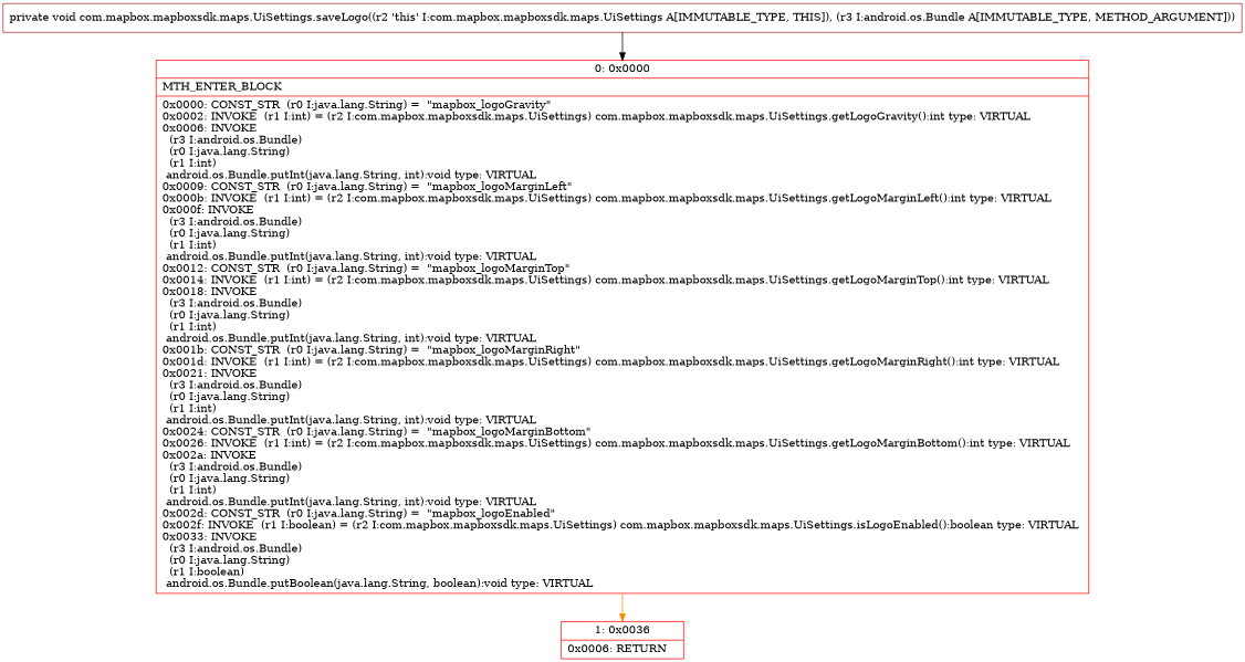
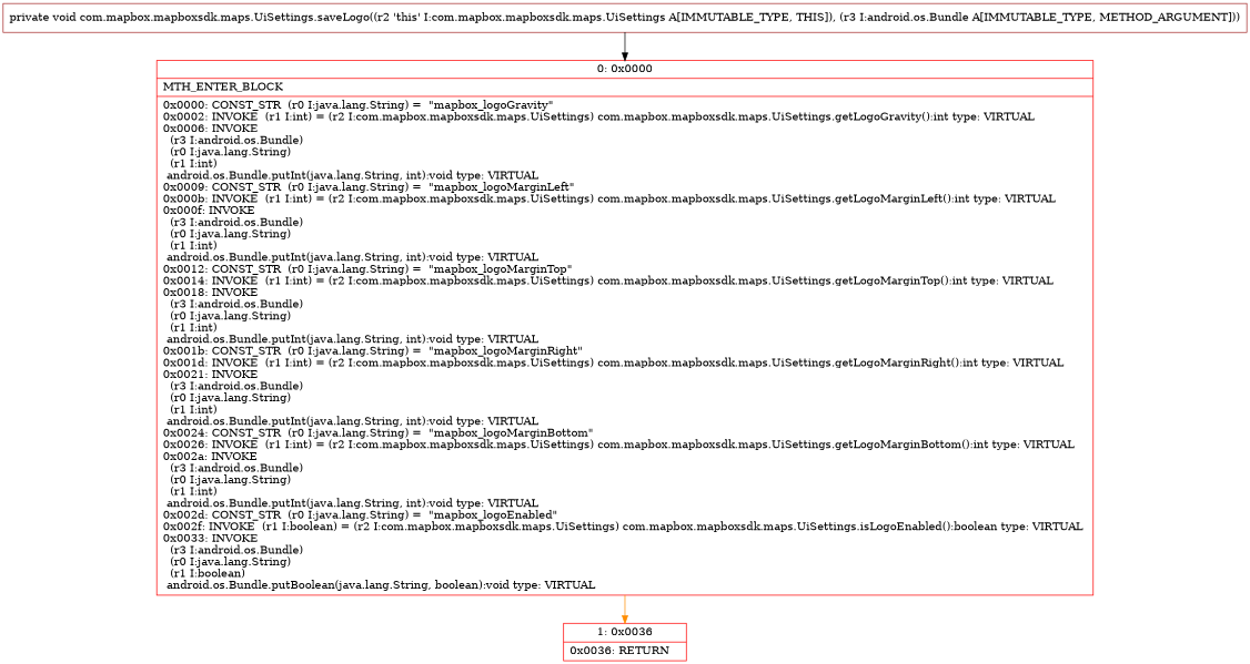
  digraph {
    node [shape=record color=red]
    n1 [label="{0\:\ 0x0000|MTH_ENTER_BLOCK\l|0x0000: CONST_STR  (r0 I:java.lang.String) =  \"mapbox_logoGravity\" \l0x0002: INVOKE  (r1 I:int) = (r2 I:com.mapbox.mapboxsdk.maps.UiSettings) com.mapbox.mapboxsdk.maps.UiSettings.getLogoGravity():int type: VIRTUAL \l0x0006: INVOKE  \l  (r3 I:android.os.Bundle)\l  (r0 I:java.lang.String)\l  (r1 I:int)\l android.os.Bundle.putInt(java.lang.String, int):void type: VIRTUAL \l0x0009: CONST_STR  (r0 I:java.lang.String) =  \"mapbox_logoMarginLeft\" \l0x000b: INVOKE  (r1 I:int) = (r2 I:com.mapbox.mapboxsdk.maps.UiSettings) com.mapbox.mapboxsdk.maps.UiSettings.getLogoMarginLeft():int type: VIRTUAL \l0x000f: INVOKE  \l  (r3 I:android.os.Bundle)\l  (r0 I:java.lang.String)\l  (r1 I:int)\l android.os.Bundle.putInt(java.lang.String, int):void type: VIRTUAL \l0x0012: CONST_STR  (r0 I:java.lang.String) =  \"mapbox_logoMarginTop\" \l0x0014: INVOKE  (r1 I:int) = (r2 I:com.mapbox.mapboxsdk.maps.UiSettings) com.mapbox.mapboxsdk.maps.UiSettings.getLogoMarginTop():int type: VIRTUAL \l0x0018: INVOKE  \l  (r3 I:android.os.Bundle)\l  (r0 I:java.lang.String)\l  (r1 I:int)\l android.os.Bundle.putInt(java.lang.String, int):void type: VIRTUAL \l0x001b: CONST_STR  (r0 I:java.lang.String) =  \"mapbox_logoMarginRight\" \l0x001d: INVOKE  (r1 I:int) = (r2 I:com.mapbox.mapboxsdk.maps.UiSettings) com.mapbox.mapboxsdk.maps.UiSettings.getLogoMarginRight():int type: VIRTUAL \l0x0021: INVOKE  \l  (r3 I:android.os.Bundle)\l  (r0 I:java.lang.String)\l  (r1 I:int)\l android.os.Bundle.putInt(java.lang.String, int):void type: VIRTUAL \l0x0024: CONST_STR  (r0 I:java.lang.String) =  \"mapbox_logoMarginBottom\" \l0x0026: INVOKE  (r1 I:int) = (r2 I:com.mapbox.mapboxsdk.maps.UiSettings) com.mapbox.mapboxsdk.maps.UiSettings.getLogoMarginBottom():int type: VIRTUAL \l0x002a: INVOKE  \l  (r3 I:android.os.Bundle)\l  (r0 I:java.lang.String)\l  (r1 I:int)\l android.os.Bundle.putInt(java.lang.String, int):void type: VIRTUAL \l0x002d: CONST_STR  (r0 I:java.lang.String) =  \"mapbox_logoEnabled\" \l0x002f: INVOKE  (r1 I:boolean) = (r2 I:com.mapbox.mapboxsdk.maps.UiSettings) com.mapbox.mapboxsdk.maps.UiSettings.isLogoEnabled():boolean type: VIRTUAL \l0x0033: INVOKE  \l  (r3 I:android.os.Bundle)\l  (r0 I:java.lang.String)\l  (r1 I:boolean)\l android.os.Bundle.putBoolean(java.lang.String, boolean):void type: VIRTUAL \l}"]
-   n2 [label="{1\:\ 0x0036|0x0006: RETURN   \l}"]
+   n2 [label="{1\:\ 0x0036|0x0036: RETURN   \l}"]
    n3 [label="{private void com.mapbox.mapboxsdk.maps.UiSettings.saveLogo((r2 'this' I:com.mapbox.mapboxsdk.maps.UiSettings A[IMMUTABLE_TYPE, THIS]), (r3 I:android.os.Bundle A[IMMUTABLE_TYPE, METHOD_ARGUMENT])) }" color=brown]
    n1 -> n2 [color=darkorange]
    n3 -> n1 [color=black]
  }
